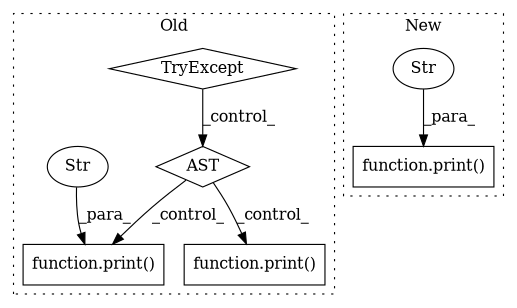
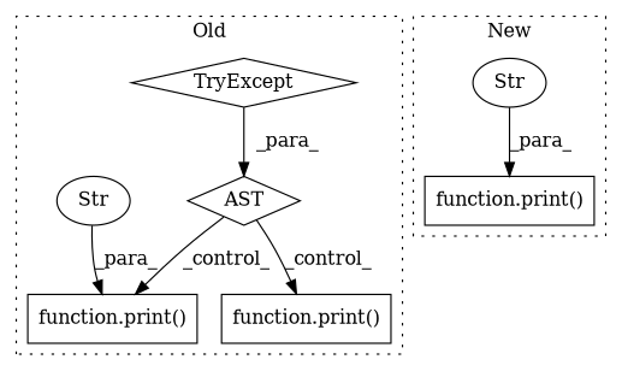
  digraph {
    node [a=75 l="6,1" shape=box]
    n1 [a=71 l=25 label=TryExcept s=5157 shape=diamond]
    n2 [a=2 l="7,0" label=AST s="5251,0" shape=diamond]
    n3 [label="function.print()" s="5294,5394"]
    n4 [a=66 l=94 label=Str s=5300 shape=ellipse]
    n5 [label="function.print()" s="5416,5448"]
    n6 [label="function.print()" s="5459,5592"]
    n7 [a=66 l=127 label=Str s=5465 shape=ellipse]
    subgraph cluster_1 {
      label=Old
      style=dotted
      n1
      n2
      n3
      n4
      n5
    }
    subgraph cluster_2 {
      label=New
      style=dotted
      n6
      n7
    }
-   n1 -> n2 [label=_control_]
+   n1 -> n2 [label=_para_]
    n2 -> n3 [label=_control_]
    n2 -> n5 [label=_control_]
    n4 -> n3 [label=_para_]
    n7 -> n6 [label=_para_]
  }
